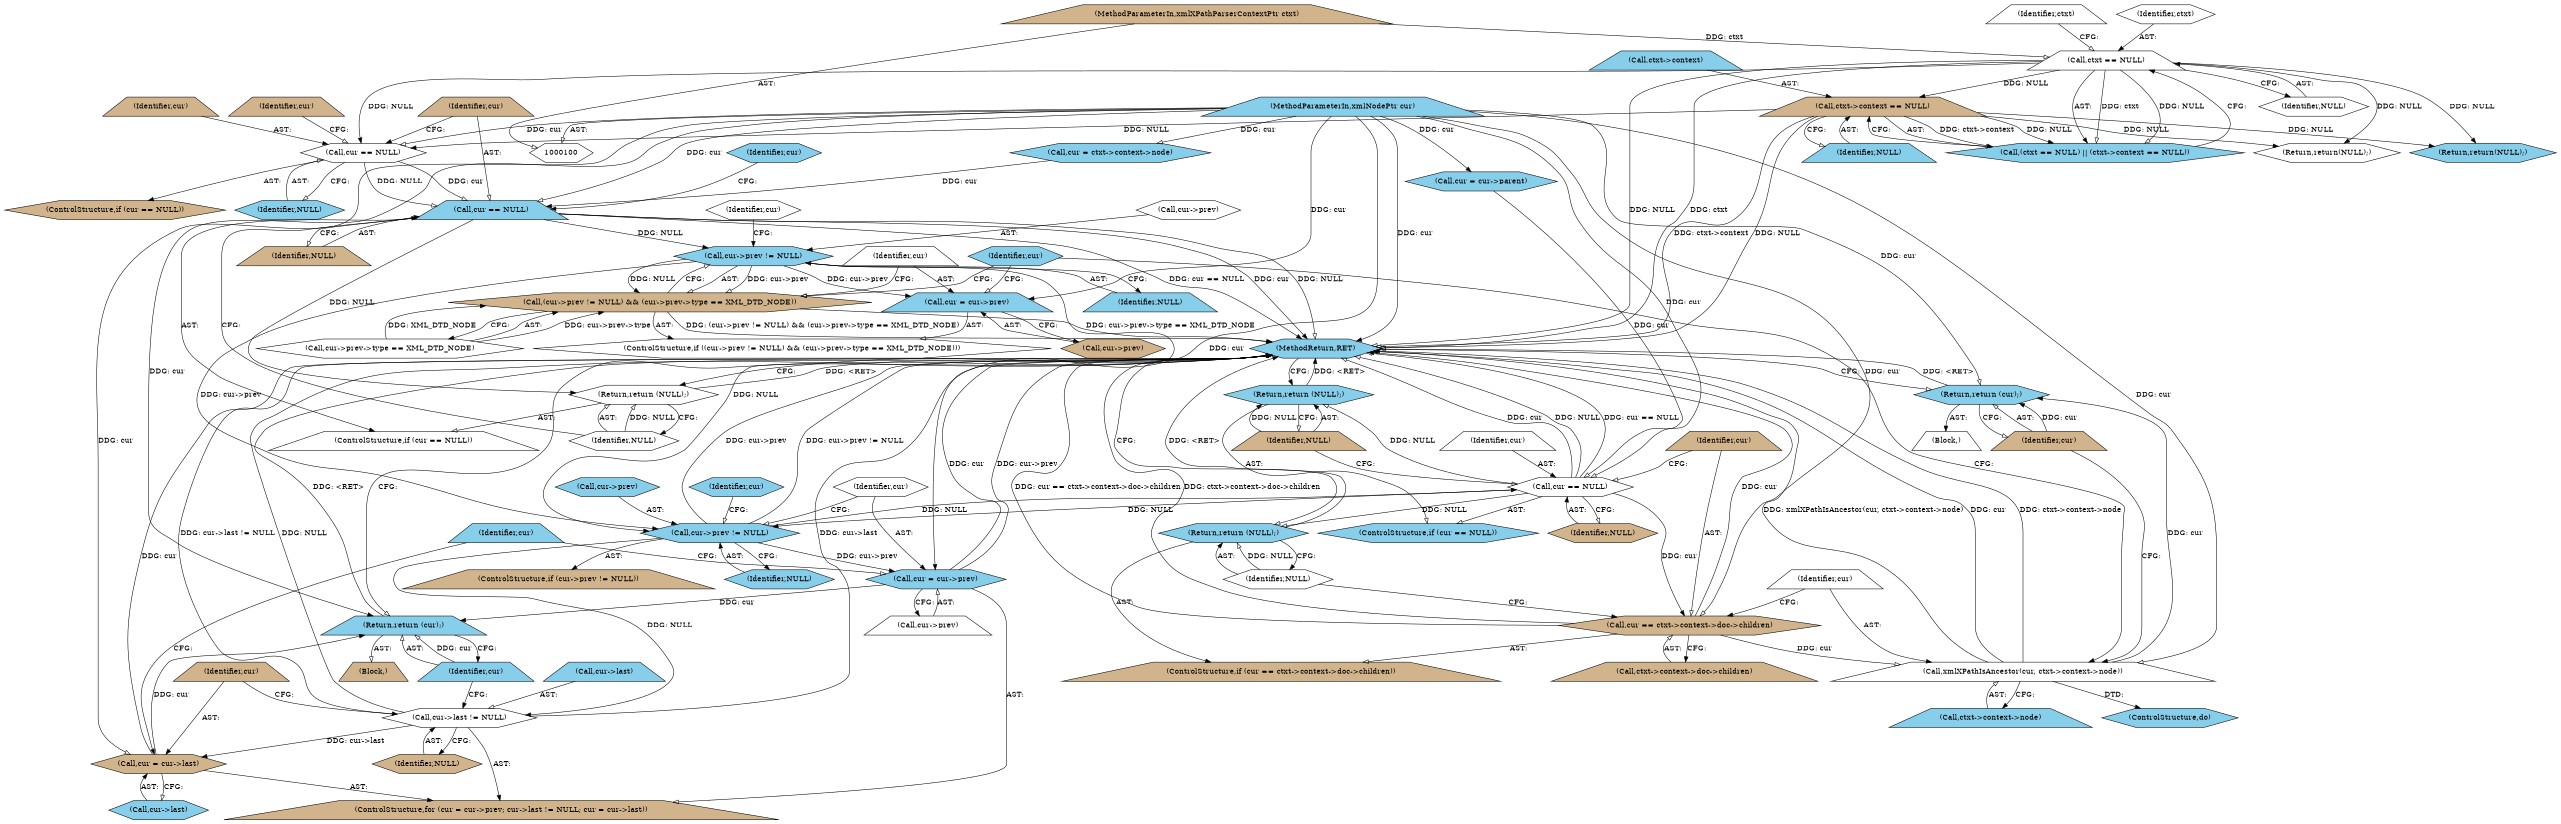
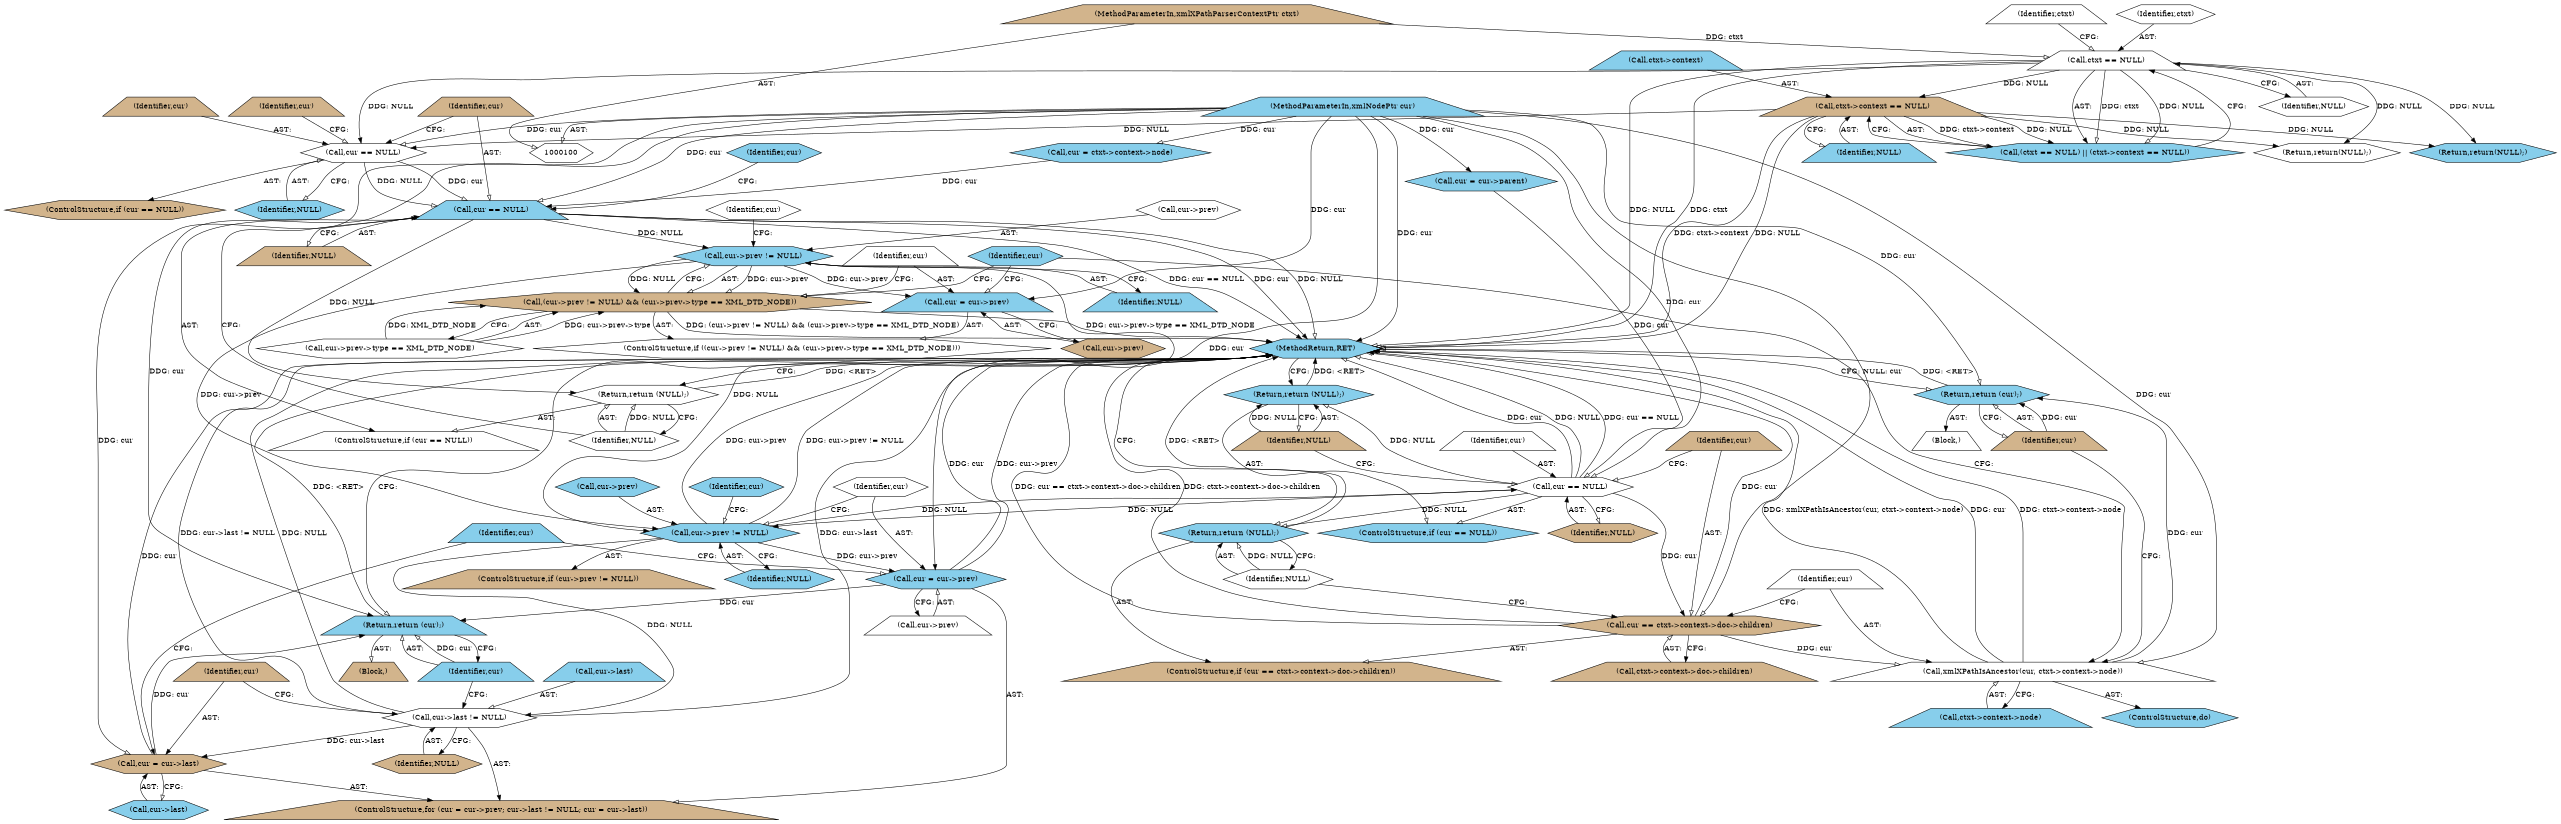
  digraph {
    node [fillcolor=skyblue shape=hexagon style=filled]
    edge [arrowhead=normal]
    n1 [fillcolor=white label="(Call,cur == NULL)"]
    n2 [label="(Call,cur == NULL)" shape=trapezium]
    n3 [fillcolor=tan label="(ControlStructure,if (cur == NULL))"]
    n4 [label="(Identifier,NULL)"]
    n5 [label="(MethodReturn,RET)"]
    n6 [fillcolor=white label="(Return,return (NULL);)"]
    n7 [label="(Call,cur->prev != NULL)"]
    n8 [fillcolor=tan label="(Identifier,NULL)" shape=trapezium]
    n9 [fillcolor=white label="(ControlStructure,if (cur == NULL))" shape=trapezium]
    n10 [label="(MethodParameterIn,xmlNodePtr cur)" shape=trapezium]
    n11 [label="(Call,cur = cur->prev)" shape=trapezium]
    n12 [label="(Call,cur = cur->prev)"]
    n13 [label="(Return,return (cur);)" shape=trapezium]
    n14 [fillcolor=tan label="(Call,cur = cur->last)"]
    n15 [fillcolor=white label="(Call,cur == NULL)"]
    n16 [fillcolor=tan label="(Call,cur == ctxt->context->doc->children)"]
    n17 [fillcolor=white label="(Call,xmlXPathIsAncestor(cur, ctxt->context->node))" shape=trapezium]
    n18 [label="(Return,return (cur);)"]
    n19 [label="(Call,cur = ctxt->context->node)"]
    n20 [label="(Call,cur = cur->parent)"]
    1000100 [fillcolor=white]
    n22 [fillcolor=white label="(ControlStructure,if ((cur->prev != NULL) && (cur->prev->type == XML_DTD_NODE)))"]
    n23 [fillcolor=tan label="(Call,cur->prev)"]
    n24 [fillcolor=white label="(Call,cur->prev)" shape=trapezium]
    n25 [fillcolor=tan label="(ControlStructure,for (cur = cur->prev; cur->last != NULL; cur = cur->last))" shape=trapezium]
    n26 [label="(Identifier,cur)" shape=trapezium]
    n27 [fillcolor=tan label="(Block,)" shape=trapezium]
    n28 [label="(Call,cur->last)"]
    n29 [label="(Call,cur->prev != NULL)"]
    n30 [label="(Return,return (NULL);)"]
    n31 [label="(Return,return (NULL);)"]
    n32 [fillcolor=tan label="(Identifier,NULL)"]
    n33 [label="(ControlStructure,if (cur == NULL))"]
    n34 [fillcolor=tan label="(ControlStructure,if (cur == ctxt->context->doc->children))" shape=trapezium]
    n35 [fillcolor=tan label="(Call,ctxt->context->doc->children)" shape=trapezium]
    n36 [label="(Call,ctxt->context->node)" shape=trapezium]
    n37 [label="(ControlStructure,do)"]
    n38 [fillcolor=white label="(Block,)" shape=trapezium]
    n39 [fillcolor=tan label="(Identifier,cur)" shape=trapezium]
    n40 [fillcolor=white label="(Call,ctxt == NULL)" shape=trapezium]
    n41 [fillcolor=tan label="(Call,ctxt->context == NULL)" shape=trapezium]
    n42 [label="(Call,(ctxt == NULL) || (ctxt->context == NULL))"]
    n43 [fillcolor=white label="(Return,return(NULL);)"]
    n44 [fillcolor=white label="(Identifier,NULL)"]
    n45 [label="(Return,return(NULL);)"]
    n46 [label="(Identifier,NULL)" shape=trapezium]
    n47 [fillcolor=tan label="(MethodParameterIn,xmlXPathParserContextPtr ctxt)" shape=trapezium]
    n48 [fillcolor=white label="(Identifier,NULL)"]
    n49 [fillcolor=tan label="(Call,(cur->prev != NULL) && (cur->prev->type == XML_DTD_NODE))"]
    n50 [label="(Identifier,NULL)" shape=trapezium]
    n51 [fillcolor=white label="(Call,cur->prev->type == XML_DTD_NODE)"]
    n52 [fillcolor=white label="(Call,cur->last != NULL)"]
    n53 [fillcolor=tan label="(ControlStructure,if (cur->prev != NULL))" shape=trapezium]
    n54 [label="(Identifier,NULL)"]
    n55 [fillcolor=tan label="(Identifier,NULL)"]
    n56 [fillcolor=tan label="(Identifier,NULL)" shape=trapezium]
    n57 [fillcolor=white label="(Identifier,NULL)"]
    n58 [label="(Identifier,cur)"]
    n59 [fillcolor=white label="(Identifier,cur)"]
    n60 [label="(Identifier,cur)"]
    n61 [fillcolor=tan label="(Identifier,cur)" shape=trapezium]
    n62 [fillcolor=white label="(Identifier,ctxt)" shape=trapezium]
    n63 [fillcolor=white label="(Identifier,cur)"]
    n64 [label="(Identifier,cur)"]
    n65 [fillcolor=tan label="(Identifier,cur)" shape=trapezium]
    n66 [label="(Call,ctxt->context)" shape=trapezium]
    n67 [fillcolor=tan label="(Identifier,cur)" shape=trapezium]
    n68 [fillcolor=white label="(Identifier,cur)" shape=trapezium]
    n69 [fillcolor=white label="(Identifier,ctxt)"]
    n70 [label="(Identifier,cur)" shape=trapezium]
    n71 [fillcolor=tan label="(Identifier,cur)" shape=trapezium]
    n72 [fillcolor=tan label="(Identifier,cur)" shape=trapezium]
    n73 [label="(Call,cur->prev)"]
    n74 [fillcolor=white label="(Identifier,cur)" shape=trapezium]
    n75 [label="(Call,cur->last)" shape=trapezium]
    n76 [fillcolor=white label="(Identifier,cur)" shape=trapezium]
    n77 [fillcolor=white label="(Call,cur->prev)"]
    n1 -> n2 [arrowhead=onormal label="DDG: cur"]
    n1 -> n2 [arrowhead=onormal label="DDG: NULL"]
    n1 -> n3 [label="AST: "]
    n1 -> n4 [arrowhead=onormal label="CFG: "]
    n2 -> n5 [label="DDG: cur"]
    n2 -> n5 [arrowhead=onormal label="DDG: NULL"]
    n2 -> n5 [label="DDG: cur == NULL"]
    n2 -> n6 [label="DDG: NULL"]
    n2 -> n7 [label="DDG: NULL"]
    n2 -> n8 [arrowhead=onormal label="CFG: "]
    n2 -> n9 [label="AST: "]
    n4 -> n1 [arrowhead=onormal label="AST: "]
    n5 -> n6 [label="CFG: "]
    n5 -> n13 [arrowhead=onormal label="CFG: "]
    n5 -> n18 [arrowhead=onormal label="CFG: "]
    n5 -> n30 [label="CFG: "]
    n5 -> n31 [arrowhead=onormal label="CFG: "]
    n6 -> n5 [label="DDG: <RET>"]
    n6 -> n9 [arrowhead=onormal label="AST: "]
    n6 -> n48 [label="CFG: "]
    n7 -> n11 [label="DDG: cur->prev"]
    n7 -> n29 [label="DDG: cur->prev"]
    n7 -> n29 [label="DDG: NULL"]
    n7 -> n49 [arrowhead=onormal label="AST: "]
    n7 -> n49 [arrowhead=onormal label="DDG: cur->prev"]
    n7 -> n49 [label="DDG: NULL"]
    n7 -> n50 [label="CFG: "]
    n8 -> n2 [label="AST: "]
    n10 -> n1 [arrowhead=onormal label="DDG: cur"]
    n10 -> n2 [arrowhead=onormal label="DDG: cur"]
    n10 -> n5 [label="DDG: cur"]
    n10 -> n11 [label="DDG: cur"]
    n10 -> n12 [label="DDG: cur"]
    n10 -> n13 [label="DDG: cur"]
    n10 -> n14 [arrowhead=onormal label="DDG: cur"]
    n10 -> n15 [arrowhead=onormal label="DDG: cur"]
-   n10 -> n16 [arrowhead=onormal label="DDG: cur"]
+   n10 -> n16 [arrowhead=onormal label="NULL: cur"]
    n10 -> n17 [arrowhead=onormal label="DDG: cur"]
    n10 -> n18 [arrowhead=onormal label="DDG: cur"]
    n10 -> n19 [arrowhead=onormal label="DDG: cur"]
    n10 -> n20 [label="DDG: cur"]
    n10 -> 1000100 [arrowhead=onormal label="AST: "]
    n11 -> n22 [arrowhead=onormal label="AST: "]
    n11 -> n23 [label="CFG: "]
    n12 -> n5 [arrowhead=onormal label="DDG: cur"]
    n12 -> n5 [label="DDG: cur->prev"]
    n12 -> n13 [label="DDG: cur"]
    n12 -> n24 [label="CFG: "]
    n12 -> n25 [arrowhead=onormal label="AST: "]
    n13 -> n5 [arrowhead=onormal label="DDG: <RET>"]
    n13 -> n26 [label="CFG: "]
    n13 -> n27 [arrowhead=onormal label="AST: "]
    n14 -> n5 [label="DDG: cur"]
    n14 -> n13 [label="DDG: cur"]
    n14 -> n25 [label="AST: "]
    n14 -> n28 [arrowhead=onormal label="CFG: "]
    n15 -> n5 [arrowhead=onormal label="DDG: cur"]
    n15 -> n5 [arrowhead=onormal label="DDG: NULL"]
    n15 -> n5 [arrowhead=onormal label="DDG: cur == NULL"]
    n15 -> n16 [label="DDG: cur"]
    n15 -> n29 [label="DDG: NULL"]
    n15 -> n30 [arrowhead=onormal label="DDG: NULL"]
    n15 -> n31 [arrowhead=onormal label="DDG: NULL"]
    n15 -> n32 [arrowhead=onormal label="CFG: "]
    n15 -> n33 [arrowhead=onormal label="AST: "]
    n16 -> n5 [label="DDG: cur"]
    n16 -> n5 [arrowhead=onormal label="DDG: cur == ctxt->context->doc->children"]
    n16 -> n5 [label="DDG: ctxt->context->doc->children"]
    n16 -> n17 [arrowhead=onormal label="DDG: cur"]
    n16 -> n34 [arrowhead=onormal label="AST: "]
    n16 -> n35 [label="CFG: "]
    n17 -> n5 [arrowhead=onormal label="DDG: xmlXPathIsAncestor(cur, ctxt->context->node)"]
    n17 -> n5 [label="DDG: cur"]
    n17 -> n5 [label="DDG: ctxt->context->node"]
    n17 -> n18 [label="DDG: cur"]
    n17 -> n36 [label="CFG: "]
-   n17 -> n37 [label="DTD: "]
+   n17 -> n37 [label="AST: "]
    n18 -> n5 [arrowhead=onormal label="DDG: <RET>"]
    n18 -> n38 [label="AST: "]
    n18 -> n39 [arrowhead=onormal label="CFG: "]
    n19 -> n2 [label="DDG: cur"]
    n20 -> n15 [arrowhead=onormal label="DDG: cur"]
    n23 -> n11 [label="AST: "]
    n24 -> n12 [arrowhead=onormal label="AST: "]
    n26 -> n13 [arrowhead=onormal label="AST: "]
    n26 -> n13 [arrowhead=onormal label="DDG: cur"]
    n26 -> n52 [label="CFG: "]
    n28 -> n14 [label="AST: "]
    n29 -> n5 [arrowhead=onormal label="DDG: cur->prev"]
    n29 -> n5 [label="DDG: cur->prev != NULL"]
    n29 -> n12 [label="DDG: cur->prev"]
    n29 -> n15 [label="DDG: NULL"]
    n29 -> n52 [label="DDG: NULL"]
    n29 -> n53 [label="AST: "]
    n29 -> n54 [label="CFG: "]
    n30 -> n5 [label="DDG: <RET>"]
    n30 -> n33 [arrowhead=onormal label="AST: "]
    n30 -> n56 [arrowhead=onormal label="CFG: "]
    n31 -> n5 [label="DDG: <RET>"]
    n31 -> n34 [label="AST: "]
    n31 -> n57 [label="CFG: "]
    n32 -> n15 [label="AST: "]
    n35 -> n16 [arrowhead=onormal label="AST: "]
    n36 -> n17 [arrowhead=onormal label="AST: "]
    n39 -> n17 [label="CFG: "]
    n39 -> n18 [arrowhead=onormal label="AST: "]
    n39 -> n18 [label="DDG: cur"]
    n40 -> n1 [label="DDG: NULL"]
    n40 -> n5 [arrowhead=onormal label="DDG: NULL"]
    n40 -> n5 [arrowhead=onormal label="DDG: ctxt"]
    n40 -> n41 [label="DDG: NULL"]
    n40 -> n42 [label="AST: "]
    n40 -> n42 [arrowhead=onormal label="DDG: ctxt"]
    n40 -> n42 [arrowhead=onormal label="DDG: NULL"]
    n40 -> n43 [label="DDG: NULL"]
    n40 -> n44 [label="CFG: "]
    n40 -> n45 [label="DDG: NULL"]
    n41 -> n1 [label="DDG: NULL"]
    n41 -> n5 [arrowhead=onormal label="DDG: NULL"]
    n41 -> n5 [arrowhead=onormal label="DDG: ctxt->context"]
    n41 -> n42 [arrowhead=onormal label="AST: "]
    n41 -> n42 [label="DDG: ctxt->context"]
    n41 -> n42 [label="DDG: NULL"]
    n41 -> n43 [label="DDG: NULL"]
    n41 -> n45 [label="DDG: NULL"]
    n41 -> n46 [arrowhead=onormal label="CFG: "]
    n42 -> n40 [label="CFG: "]
    n42 -> n41 [label="CFG: "]
    n44 -> n40 [label="AST: "]
    n46 -> n41 [label="AST: "]
    n47 -> 1000100 [arrowhead=onormal label="AST: "]
    n47 -> n40 [arrowhead=onormal label="DDG: ctxt"]
    n48 -> n2 [label="CFG: "]
    n48 -> n6 [arrowhead=onormal label="AST: "]
    n48 -> n6 [arrowhead=onormal label="DDG: NULL"]
    n49 -> n5 [label="DDG: (cur->prev != NULL) && (cur->prev->type == XML_DTD_NODE)"]
    n49 -> n5 [label="DDG: cur->prev->type == XML_DTD_NODE"]
    n49 -> n7 [arrowhead=onormal label="CFG: "]
    n49 -> n22 [label="AST: "]
    n49 -> n51 [label="CFG: "]
    n50 -> n7 [label="AST: "]
    n51 -> n49 [label="AST: "]
    n51 -> n49 [label="DDG: cur->prev->type"]
    n51 -> n49 [label="DDG: XML_DTD_NODE"]
    n52 -> n5 [arrowhead=onormal label="DDG: cur->last"]
    n52 -> n5 [arrowhead=onormal label="DDG: cur->last != NULL"]
    n52 -> n5 [label="DDG: NULL"]
    n52 -> n14 [label="DDG: cur->last"]
    n52 -> n25 [label="AST: "]
    n52 -> n55 [label="CFG: "]
    n54 -> n29 [label="AST: "]
    n55 -> n52 [label="AST: "]
    n56 -> n15 [arrowhead=onormal label="CFG: "]
    n56 -> n30 [label="AST: "]
    n56 -> n30 [label="DDG: NULL"]
    n57 -> n16 [label="CFG: "]
    n57 -> n31 [label="AST: "]
    n57 -> n31 [arrowhead=onormal label="DDG: NULL"]
    n58 -> n11 [arrowhead=onormal label="CFG: "]
    n58 -> n17 [label="CFG: "]
    n58 -> n49 [arrowhead=onormal label="CFG: "]
    n59 -> n7 [label="CFG: "]
    n60 -> n2 [label="CFG: "]
    n61 -> n1 [arrowhead=onormal label="CFG: "]
    n62 -> n40 [arrowhead=onormal label="CFG: "]
    n63 -> n12 [label="AST: "]
    n63 -> n29 [arrowhead=onormal label="CFG: "]
    n64 -> n29 [arrowhead=onormal label="CFG: "]
    n65 -> n14 [label="AST: "]
    n65 -> n52 [label="CFG: "]
    n66 -> n41 [label="AST: "]
    n67 -> n1 [label="CFG: "]
    n67 -> n2 [arrowhead=onormal label="AST: "]
    n68 -> n11 [label="AST: "]
    n68 -> n49 [arrowhead=onormal label="CFG: "]
    n69 -> n40 [label="AST: "]
    n70 -> n12 [arrowhead=onormal label="CFG: "]
    n70 -> n14 [label="CFG: "]
    n71 -> n15 [arrowhead=onormal label="CFG: "]
    n71 -> n16 [arrowhead=onormal label="AST: "]
    n72 -> n1 [label="AST: "]
    n73 -> n29 [label="AST: "]
    n74 -> n15 [label="AST: "]
    n75 -> n52 [arrowhead=onormal label="AST: "]
    n76 -> n16 [label="CFG: "]
    n76 -> n17 [label="AST: "]
    n77 -> n7 [label="AST: "]
  }
